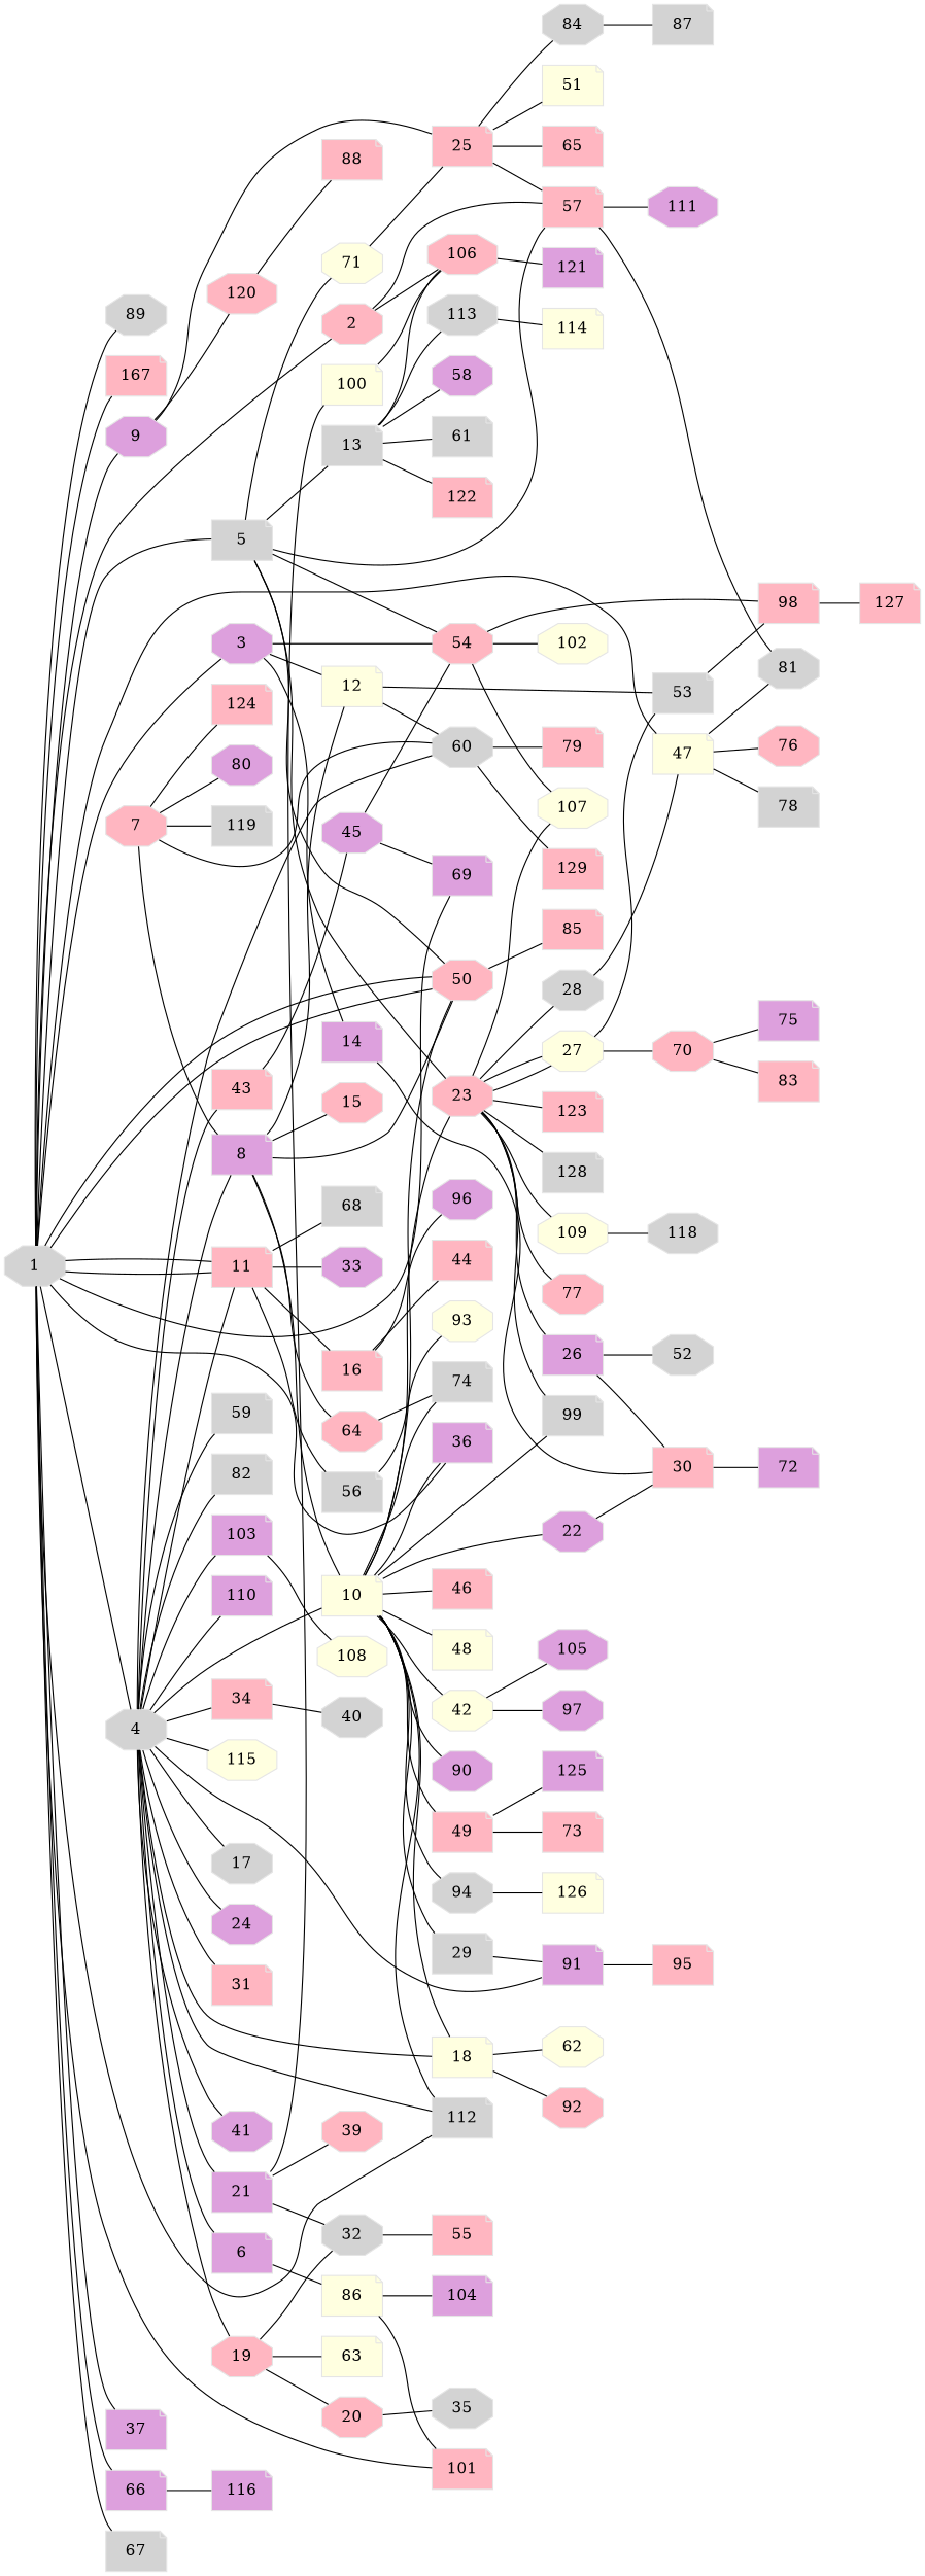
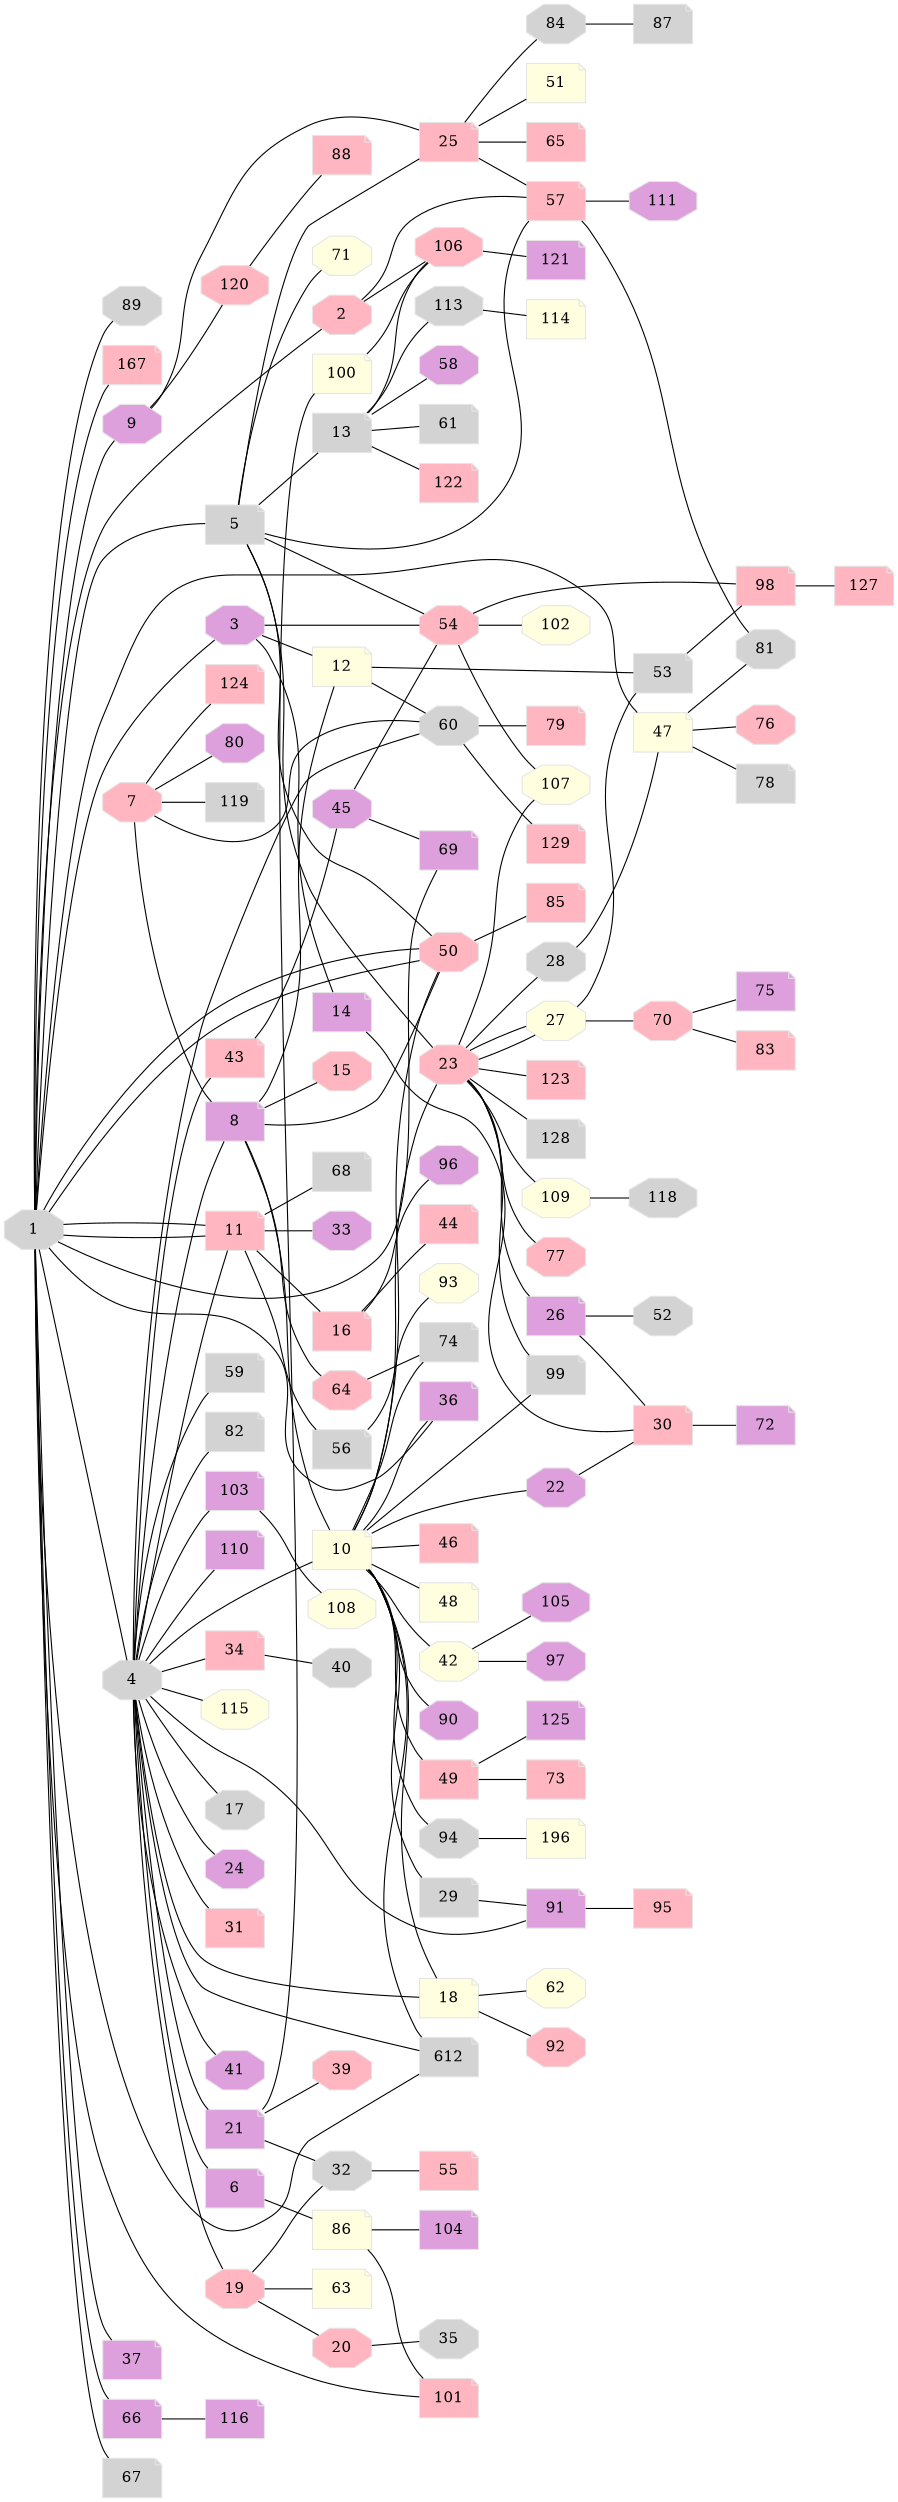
  graph {
    rankdir=LR
    node [color=gray90 fillcolor=lightpink shape=note style=filled]
    1 [fillcolor=lightgrey shape=octagon]
    2 [shape=octagon]
    3 [fillcolor=plum shape=octagon]
    4 [fillcolor=lightgrey shape=octagon]
    5 [fillcolor=lightgrey]
    9 [fillcolor=plum shape=octagon]
    11
    36 [fillcolor=plum]
    37 [fillcolor=plum]
    47 [fillcolor=lightyellow]
    50 [shape=octagon]
    66 [fillcolor=plum]
    67 [fillcolor=lightgrey]
    69 [fillcolor=plum]
    89 [fillcolor=lightgrey shape=octagon]
    101
-   112 [fillcolor=lightgrey]
+   112 [fillcolor=lightgrey label=612]
    n18 [label=167]
    57
    106 [shape=octagon]
    12 [fillcolor=lightyellow]
    14 [fillcolor=plum]
    54 [shape=octagon]
    6 [fillcolor=plum]
    8 [fillcolor=plum]
    10 [fillcolor=lightyellow]
    17 [fillcolor=lightgrey shape=octagon]
    18 [fillcolor=lightyellow]
    19 [shape=octagon]
    21 [fillcolor=plum]
    24 [fillcolor=plum shape=octagon]
    31
    34
    41 [fillcolor=plum shape=octagon]
    43
    59 [fillcolor=lightgrey]
    60 [fillcolor=lightgrey shape=octagon]
    82 [fillcolor=lightgrey]
    91 [fillcolor=plum]
    103 [fillcolor=plum]
    110 [fillcolor=plum]
    115 [fillcolor=lightyellow shape=octagon]
    13 [fillcolor=lightgrey]
    23 [shape=octagon]
    25
    71 [fillcolor=lightyellow shape=octagon]
    120 [shape=octagon]
    16
    33 [fillcolor=plum shape=octagon]
    56 [fillcolor=lightgrey]
    68 [fillcolor=lightgrey]
    76 [shape=octagon]
    78 [fillcolor=lightgrey]
    81 [fillcolor=lightgrey shape=octagon]
    85
    116 [fillcolor=plum]
    111 [fillcolor=plum shape=octagon]
    121 [fillcolor=plum]
    53 [fillcolor=lightgrey]
    30
    107 [fillcolor=lightyellow shape=octagon]
    98
    102 [fillcolor=lightyellow shape=octagon]
    86 [fillcolor=lightyellow]
    7 [shape=octagon]
    80 [fillcolor=plum shape=octagon]
    119 [fillcolor=lightgrey]
    124
    15 [shape=octagon]
    64 [shape=octagon]
    22 [fillcolor=plum shape=octagon]
    29 [fillcolor=lightgrey]
    42 [fillcolor=lightyellow shape=octagon]
    46
    48 [fillcolor=lightyellow]
    49
    74 [fillcolor=lightgrey]
    90 [fillcolor=plum shape=octagon]
    94 [fillcolor=lightgrey shape=octagon]
    99 [fillcolor=lightgrey]
    62 [fillcolor=lightyellow shape=octagon]
    92 [shape=octagon]
    20 [shape=octagon]
    32 [fillcolor=lightgrey shape=octagon]
    63 [fillcolor=lightyellow]
    39 [shape=octagon]
    100 [fillcolor=lightyellow]
    40 [fillcolor=lightgrey shape=octagon]
    45 [fillcolor=plum shape=octagon]
    79
    129
    95
    108 [fillcolor=lightyellow shape=octagon]
    58 [fillcolor=plum shape=octagon]
    61 [fillcolor=lightgrey]
    113 [fillcolor=lightgrey shape=octagon]
    122
    26 [fillcolor=plum]
    27 [fillcolor=lightyellow shape=octagon]
    28 [fillcolor=lightgrey shape=octagon]
    77 [shape=octagon]
    109 [fillcolor=lightyellow shape=octagon]
    123
    128 [fillcolor=lightgrey]
    51 [fillcolor=lightyellow]
    65
    84 [fillcolor=lightgrey shape=octagon]
    104 [fillcolor=plum]
    88
    97 [fillcolor=plum shape=octagon]
    105 [fillcolor=plum shape=octagon]
    73
    125 [fillcolor=plum]
-   126 [fillcolor=lightyellow]
+   126 [fillcolor=lightyellow label=196]
    44
    96 [fillcolor=plum shape=octagon]
    93 [fillcolor=lightyellow shape=octagon]
    114 [fillcolor=lightyellow]
    72 [fillcolor=plum]
    35 [fillcolor=lightgrey shape=octagon]
    55
    52 [fillcolor=lightgrey shape=octagon]
    70 [shape=octagon]
    118 [fillcolor=lightgrey shape=octagon]
    87 [fillcolor=lightgrey]
    75 [fillcolor=plum]
    83
    127
    1 -- 2
    1 -- 3
    1 -- 4
    1 -- 5
    1 -- 9
    1 -- 11
    1 -- 11
    1 -- 36
    1 -- 37
    1 -- 47
    1 -- 50
    1 -- 50
    1 -- 66
    1 -- 67
    1 -- 69
    1 -- 89
    1 -- 101
    1 -- 112
    1 -- n18
    2 -- 57
    2 -- 106
    3 -- 12
    3 -- 14
    3 -- 54
    4 -- 11
    4 -- 112
    4 -- 6
    4 -- 8
    4 -- 10
    4 -- 17
    4 -- 18
    4 -- 19
    4 -- 21
    4 -- 24
    4 -- 31
    4 -- 34
    4 -- 41
    4 -- 43
    4 -- 59
    4 -- 60
    4 -- 82
    4 -- 91
    4 -- 103
    4 -- 110
    4 -- 115
    5 -- 50
    5 -- 57
    5 -- 54
    5 -- 13
    5 -- 23
-   71 -- 25
+   5 -- 25
    5 -- 71
    9 -- 25
    9 -- 120
    11 -- 16
    11 -- 33
    11 -- 56
    11 -- 68
    47 -- 76
    47 -- 78
    47 -- 81
    50 -- 85
    66 -- 116
    57 -- 81
    57 -- 111
    106 -- 121
    12 -- 60
    12 -- 53
    14 -- 30
    54 -- 107
    54 -- 98
    54 -- 102
    6 -- 86
    8 -- 50
    8 -- 12
    8 -- 10
    8 -- 15
    8 -- 64
    10 -- 36
    10 -- 50
    10 -- 112
    10 -- 18
    10 -- 23
    10 -- 22
    10 -- 29
    10 -- 42
    10 -- 46
    10 -- 48
    10 -- 49
    10 -- 74
    10 -- 90
    10 -- 94
    10 -- 99
    18 -- 62
    18 -- 92
    19 -- 20
    19 -- 32
    19 -- 63
    21 -- 32
    21 -- 39
    21 -- 100
    34 -- 40
    43 -- 45
    60 -- 79
    60 -- 129
    91 -- 95
    103 -- 108
    13 -- 106
    13 -- 58
    13 -- 61
    13 -- 113
    13 -- 122
    23 -- 107
    23 -- 99
    23 -- 26
    23 -- 27
    23 -- 27
    23 -- 28
    23 -- 77
    23 -- 109
    23 -- 123
    23 -- 128
    25 -- 57
    25 -- 51
    25 -- 65
    25 -- 84
    120 -- 88
    16 -- 44
    16 -- 96
    56 -- 93
    53 -- 98
    30 -- 72
    98 -- 127
    86 -- 101
    86 -- 104
    7 -- 8
    7 -- 60
    7 -- 80
    7 -- 119
    7 -- 124
    64 -- 74
    22 -- 30
    29 -- 91
    42 -- 97
    42 -- 105
    49 -- 73
    49 -- 125
    94 -- 126
    20 -- 35
    32 -- 55
    100 -- 106
    45 -- 69
    45 -- 54
    113 -- 114
    26 -- 30
    26 -- 52
    27 -- 53
    27 -- 70
    28 -- 47
    109 -- 118
    84 -- 87
    70 -- 75
    70 -- 83
  }
